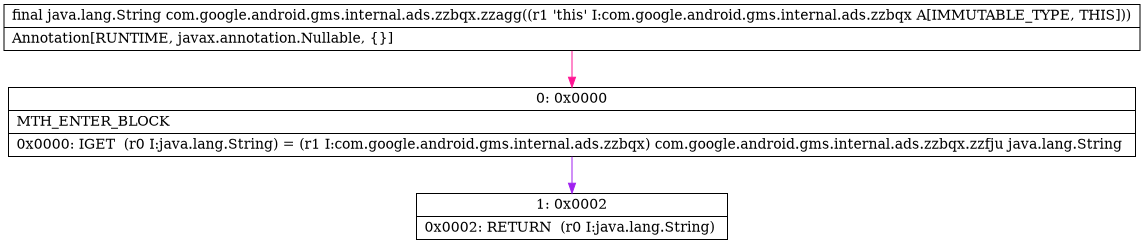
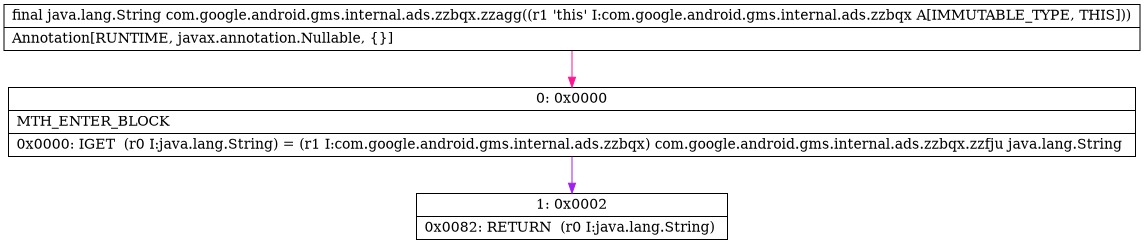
  digraph {
    node [shape=record]
    n1 [label="{0\:\ 0x0000|MTH_ENTER_BLOCK\l|0x0000: IGET  (r0 I:java.lang.String) = (r1 I:com.google.android.gms.internal.ads.zzbqx) com.google.android.gms.internal.ads.zzbqx.zzfju java.lang.String \l}"]
-   n2 [label="{1\:\ 0x0002|0x0002: RETURN  (r0 I:java.lang.String) \l}"]
+   n2 [label="{1\:\ 0x0002|0x0082: RETURN  (r0 I:java.lang.String) \l}"]
    n3 [label="{final java.lang.String com.google.android.gms.internal.ads.zzbqx.zzagg((r1 'this' I:com.google.android.gms.internal.ads.zzbqx A[IMMUTABLE_TYPE, THIS]))  | Annotation[RUNTIME, javax.annotation.Nullable, \{\}]\l}"]
    n1 -> n2 [color=purple]
    n3 -> n1 [color=deeppink]
  }
